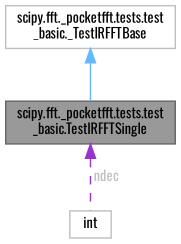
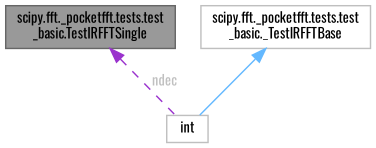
  digraph {
    fontname=Oswald
    node [color=grey75 fillcolor=white fontname=Oswald fontsize=10 shape=box style=filled]
    edge [dir=back fontname=Oswald fontsize=10 labelfontname=Helvetica labelfontsize=10]
    n1 [color=gray40 fillcolor=grey60 fontcolor=black height=0.2 label="scipy.fft._pocketfft.tests.test\l_basic.TestIRFFTSingle" width=0.4]
    n2 [height=0.2 label=int width=0.4]
    n3 [height=0.2 label="scipy.fft._pocketfft.tests.test\l_basic._TestIRFFTBase" width=0.4]
    n1 -> n2 [color=darkorchid3 fontcolor=grey label=" ndec" style=dashed]
-   n3 -> n1 [color=steelblue1 style=solid]
+   n3 -> n2 [color=steelblue1 style=solid]
  }
